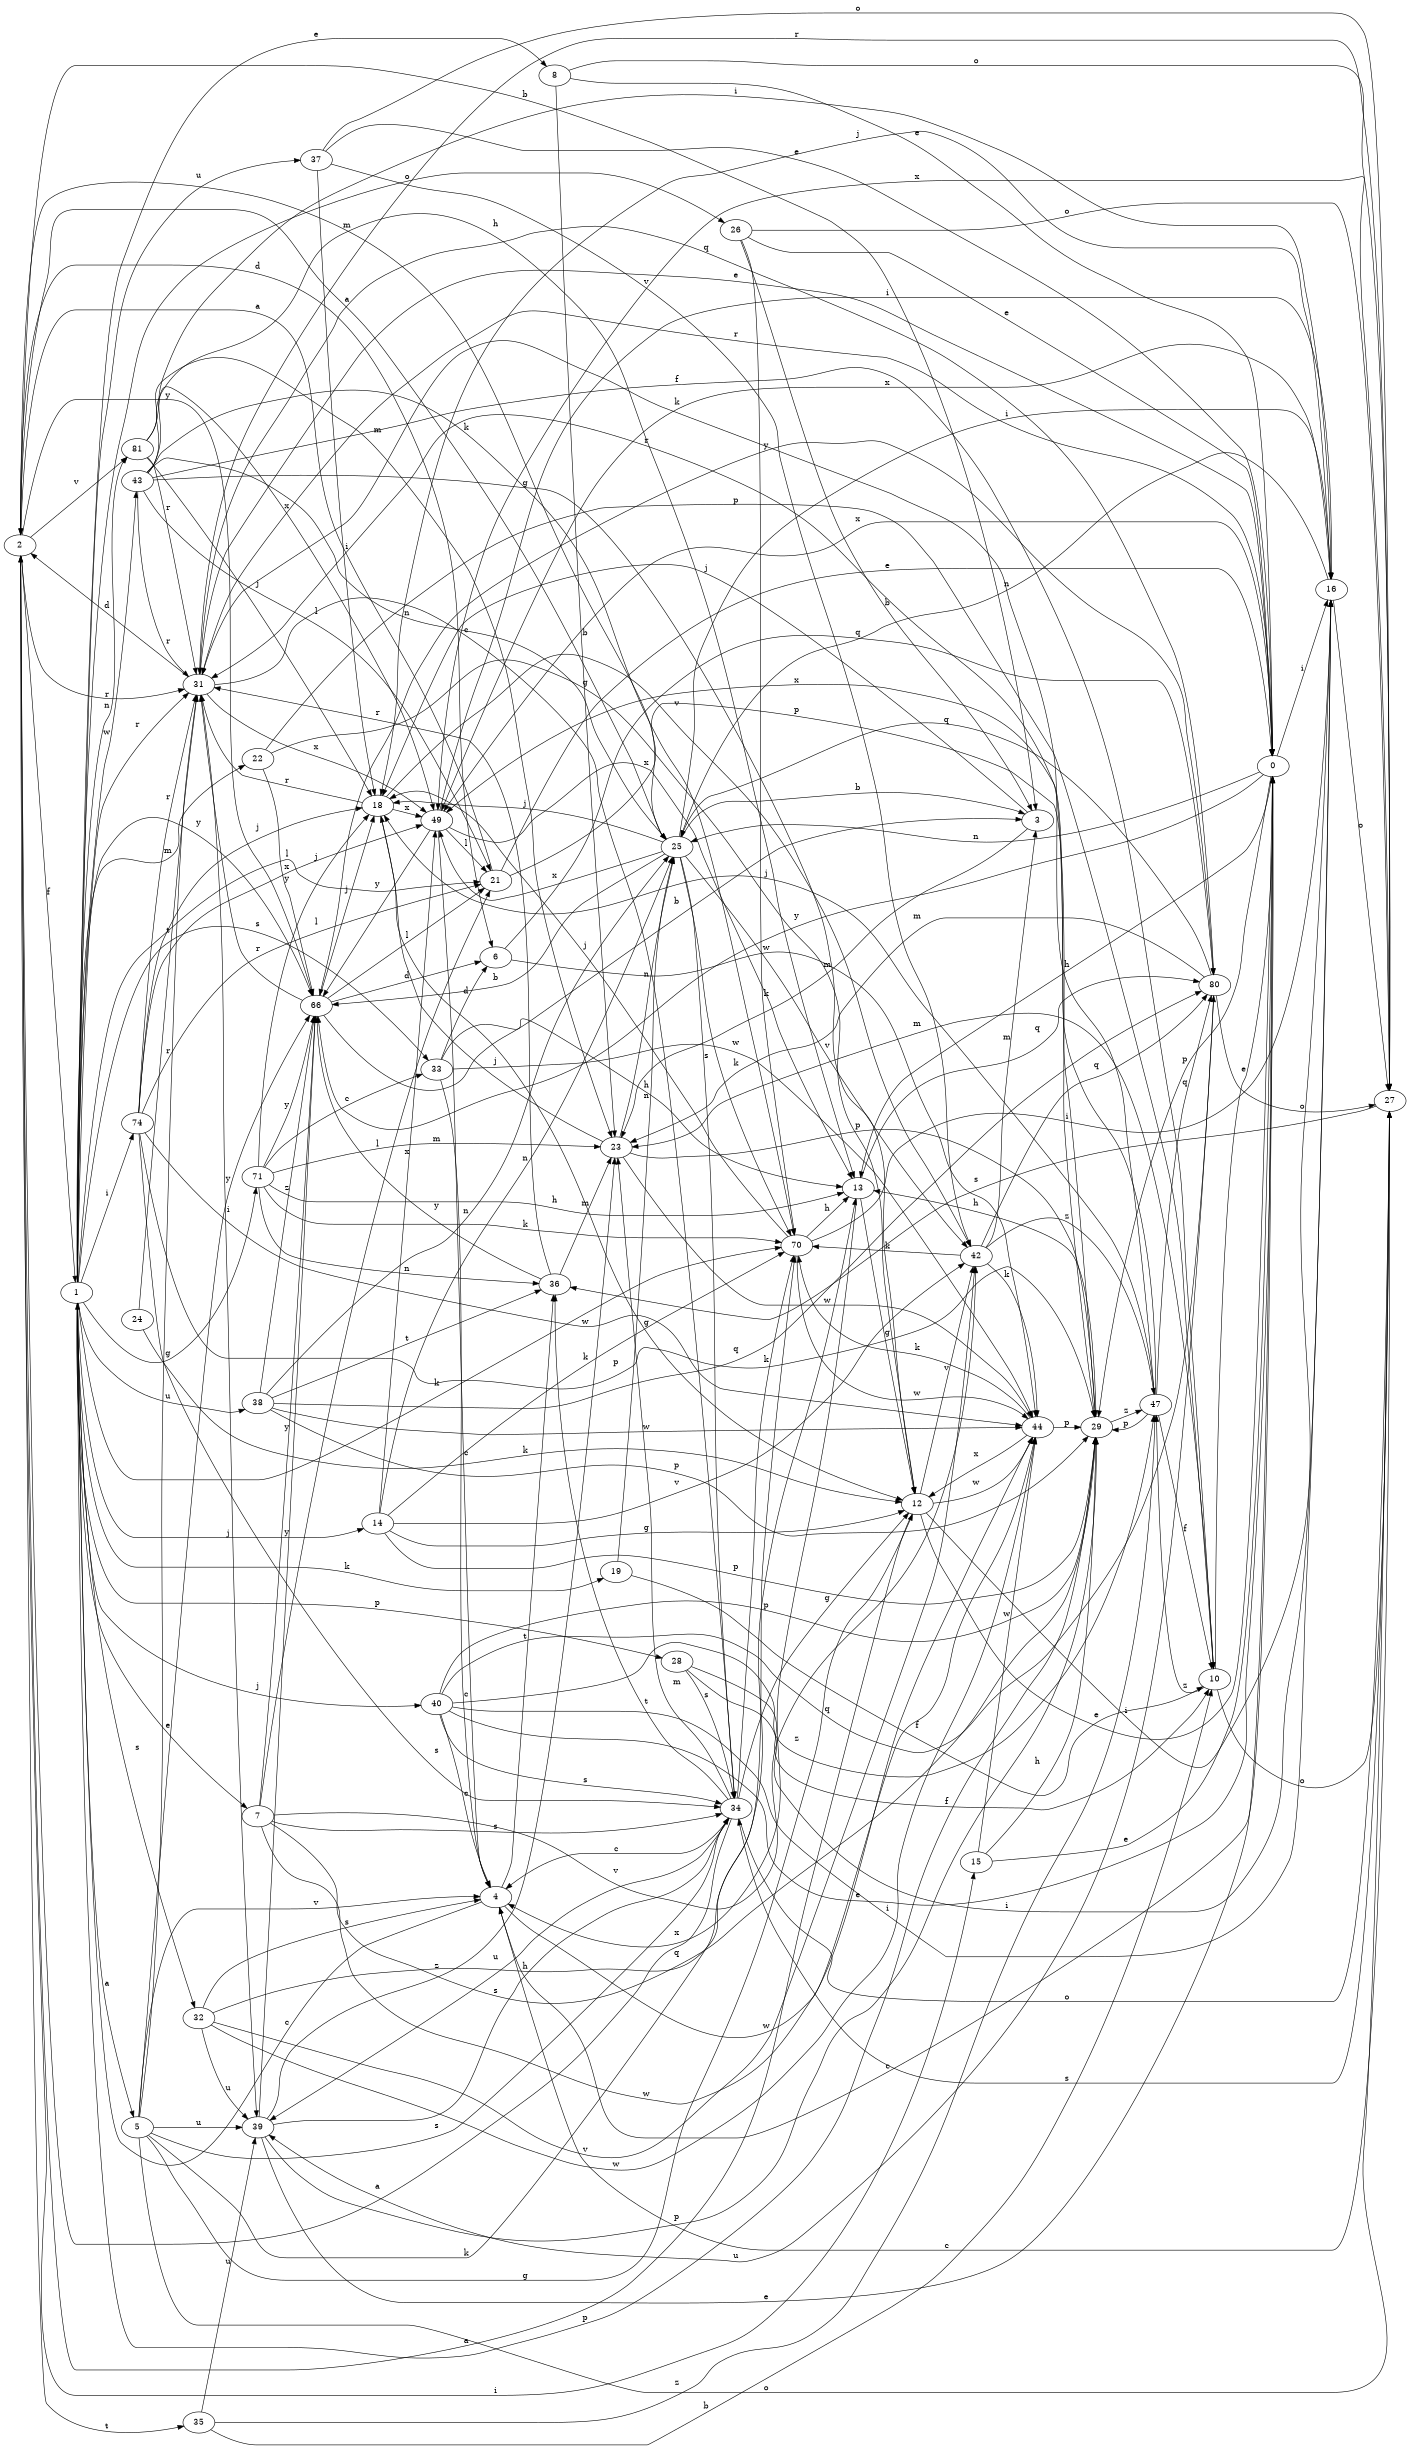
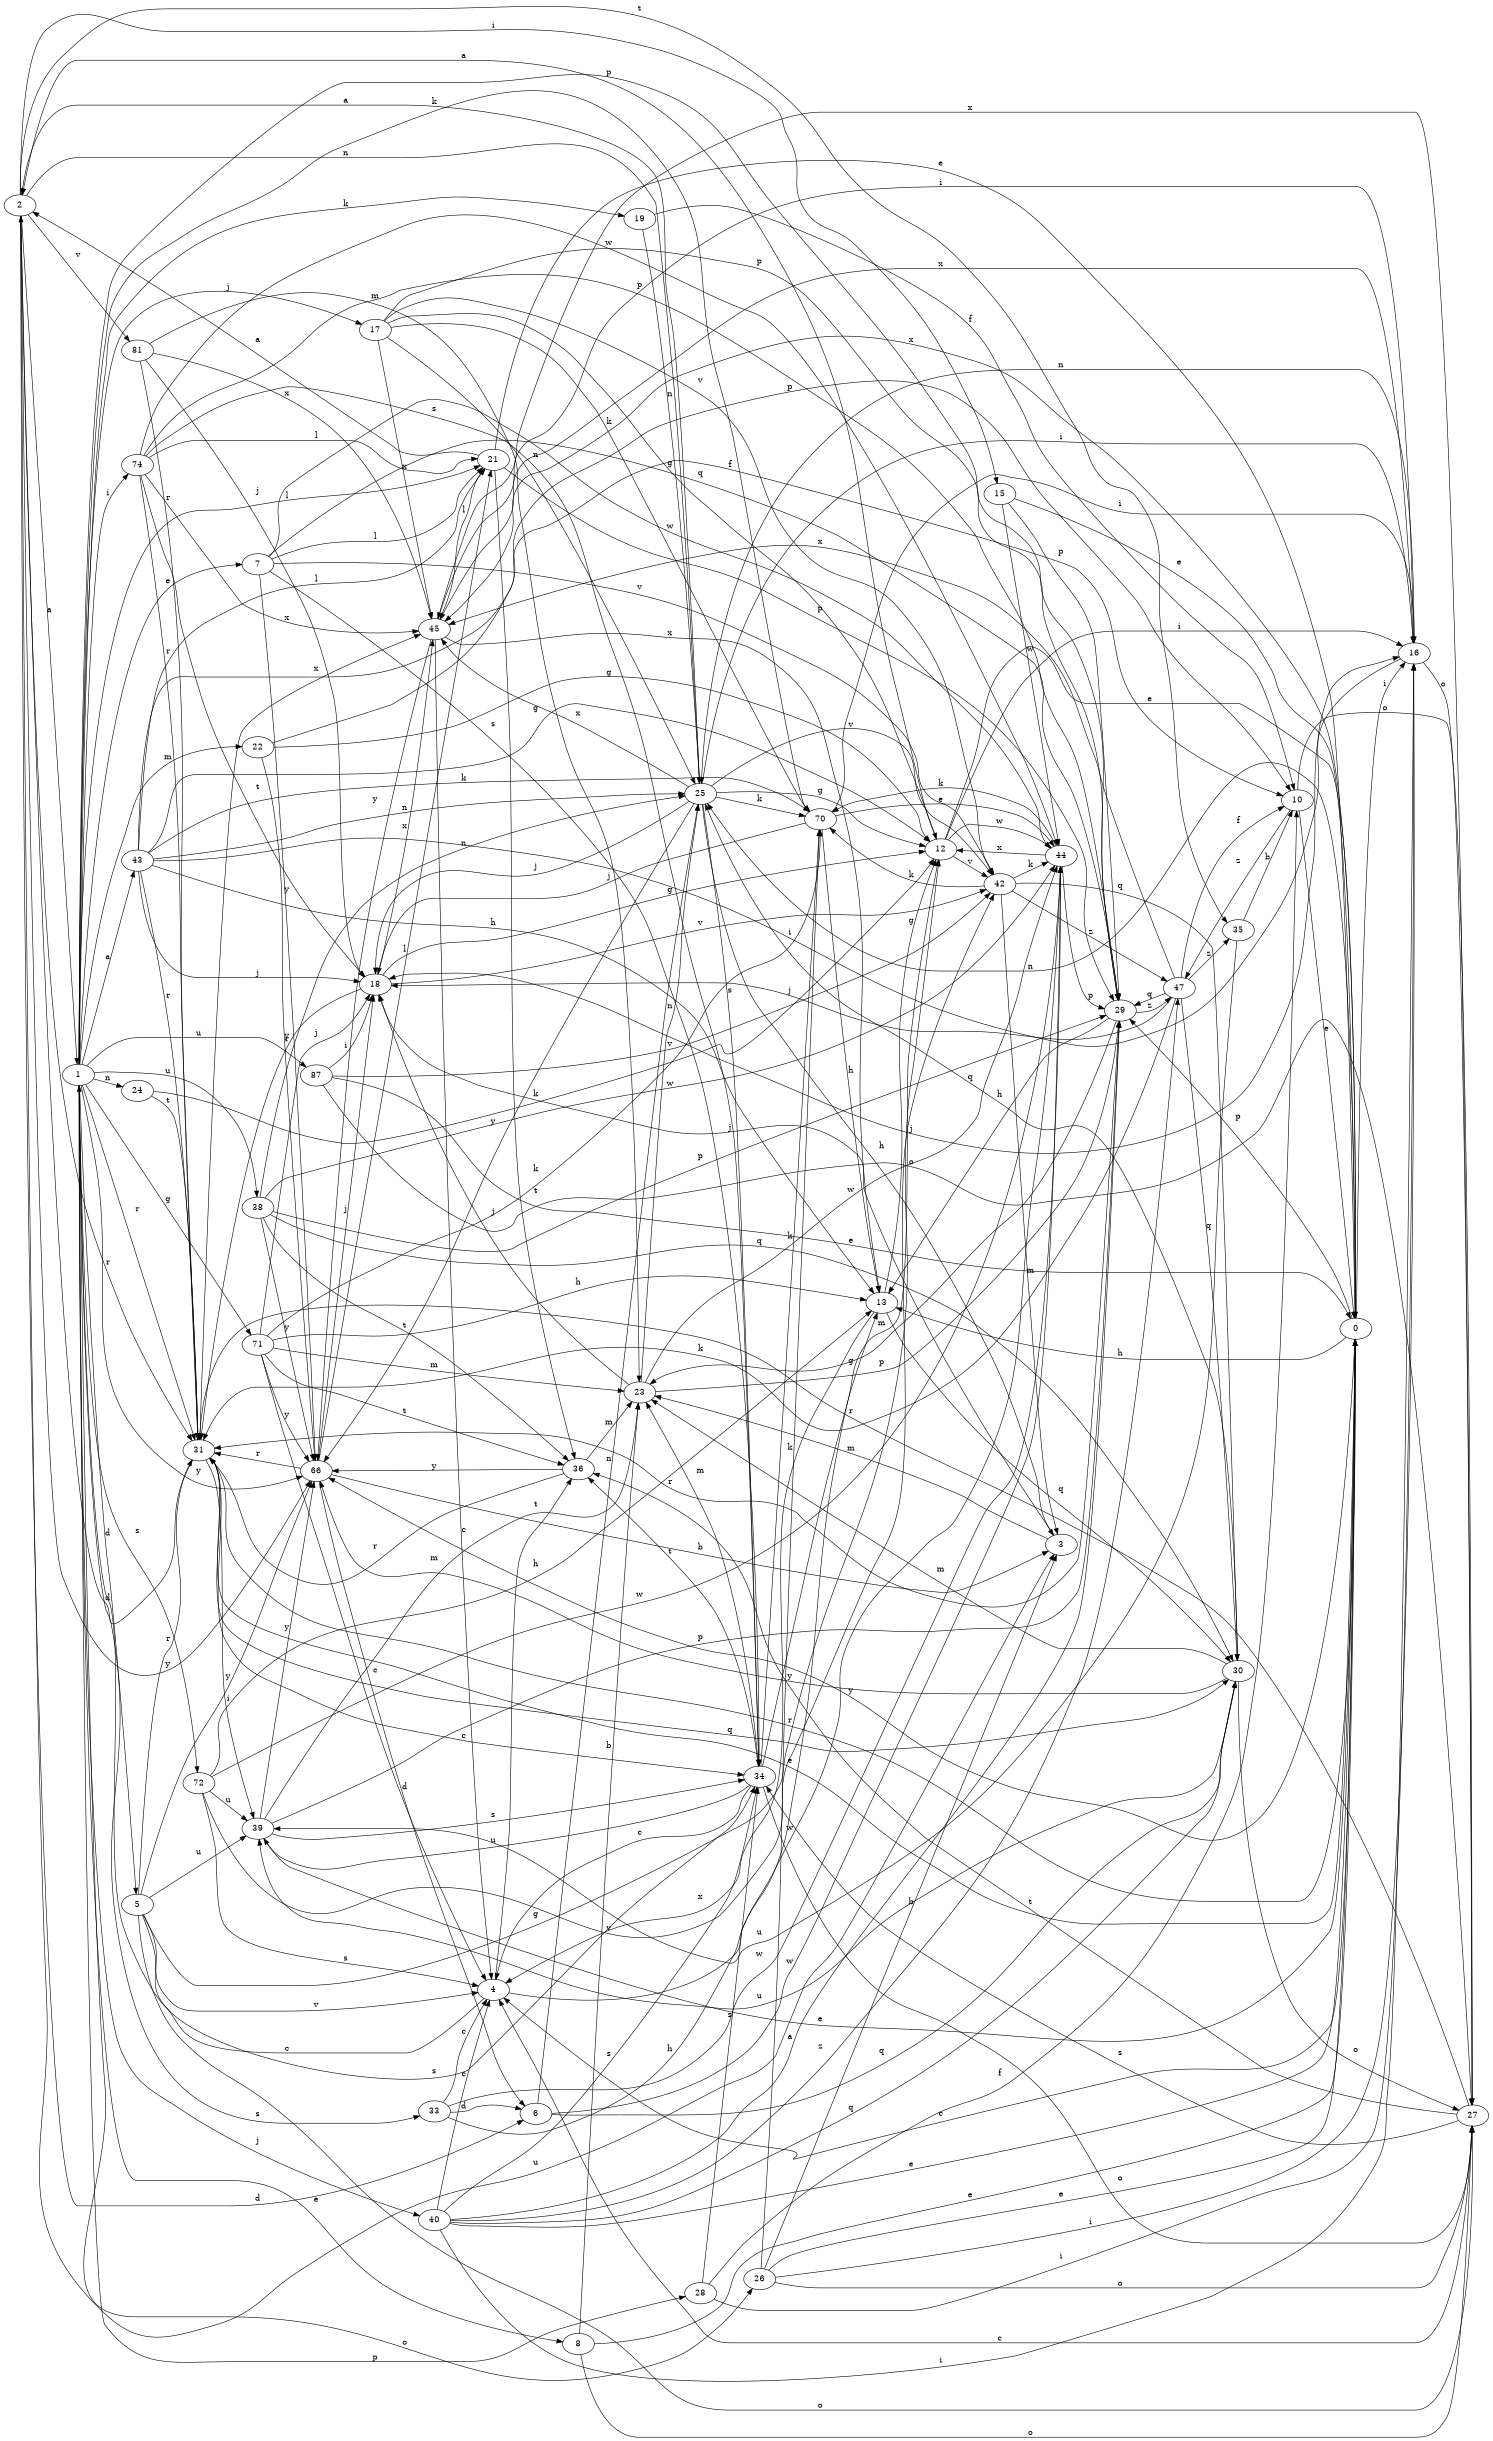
  strict digraph {
    rankdir=LR
    2
    1
    25
    31
    3
    n6 [label=66]
    6
    15
    35
    n10 [label=81]
    21
    28
    43
    26
    5
    n16 [label=71]
-   32
+   32 [label=72]
    33
    40
    7
    8
-   37
+   37 [label=87]
    19
-   17 [label=14]
+   17
    22
    24
    n27 [label=70]
    29
    n29 [label=74]
    38
    12
    42
    16
    34
-   45 [label=49]
+   45
    18
    n37 [label=0]
-   30 [label=80]
+   30
    39
    23
    44
    10
    47
    36
    13
    27
    4
-   2 -> 1 [label=f]
-   2 -> 25 [label=m]
+   2 -> 1 [label=a]
+   2 -> 25 [label=n]
    2 -> 31 [label=r]
-   2 -> 3 [label=b]
+   2 -> 3 [label=u]
    2 -> n6 [label=y]
    2 -> 6 [label=d]
    2 -> 15 [label=i]
    2 -> 35 [label=t]
    2 -> n10 [label=v]
    1 -> 31 [label=r]
    1 -> n6 [label=y]
    1 -> 21 [label=l]
    1 -> 28 [label=p]
-   1 -> 43 [label=w]
+   1 -> 43 [label=a]
    1 -> 26 [label=o]
-   1 -> 5 [label=a]
+   1 -> 5 [label=d]
    1 -> n16 [label=g]
    1 -> 32 [label=s]
    1 -> 33 [label=s]
    1 -> 40 [label=j]
    1 -> 7 [label=e]
    1 -> 8 [label=e]
    1 -> 37 [label=u]
    1 -> 19 [label=k]
    1 -> 17 [label=j]
    1 -> 22 [label=m]
-   1 -> n10 [label=n]
+   1 -> 24 [label=n]
    1 -> n27 [label=k]
    1 -> 29 [label=p]
    1 -> n29 [label=i]
    1 -> 38 [label=u]
    25 -> 2 [label=a]
-   25 -> 3 [label=b]
-   25 -> n6 [label=b]
+   25 -> 3 [label=h]
+   25 -> n6 [label=y]
    25 -> n27 [label=k]
+   25 -> 12 [label=g]
    25 -> 42 [label=v]
    25 -> 16 [label=i]
    25 -> 34 [label=s]
    25 -> 45 [label=x]
    25 -> 18 [label=j]
    31 -> 2 [label=d]
    31 -> 34 [label=c]
    31 -> 45 [label=x]
    31 -> n37 [label=e]
    31 -> 30 [label=q]
    31 -> 39 [label=i]
    3 -> 18 [label=j]
    3 -> 23 [label=m]
    n6 -> 31 [label=r]
    n6 -> 3 [label=b]
    n6 -> 6 [label=d]
    n6 -> 21 [label=l]
    n6 -> 18 [label=j]
+   6 -> 25 [label=n]
    6 -> 30 [label=q]
    6 -> 44 [label=w]
-   15 -> 29 [label=h]
+   15 -> 29 [label=p]
    15 -> n37 [label=e]
    15 -> 44 [label=w]
    35 -> 39 [label=u]
    35 -> 10 [label=b]
-   35 -> 47 [label=z]
+   47 -> 35 [label=z]
    n10 -> 31 [label=r]
    n10 -> 45 [label=x]
    n10 -> 18 [label=j]
    n10 -> 23 [label=m]
    21 -> 2 [label=a]
    21 -> 29 [label=p]
    21 -> n37 [label=e]
+   21 -> 36 [label=t]
    28 -> 16 [label=i]
    28 -> 34 [label=s]
    28 -> 10 [label=f]
    43 -> 25 [label=n]
    43 -> 31 [label=r]
    43 -> 21 [label=l]
    43 -> n27 [label=k]
    43 -> 12 [label=g]
    43 -> 16 [label=i]
+   43 -> 18 [label=j]
    43 -> 10 [label=f]
    43 -> 13 [label=h]
    26 -> 3 [label=b]
    26 -> n27 [label=k]
+   26 -> 16 [label=i]
    26 -> n37 [label=e]
    26 -> 27 [label=o]
    5 -> 31 [label=r]
    5 -> n6 [label=y]
-   5 -> n27 [label=k]
    5 -> 12 [label=g]
    5 -> 34 [label=s]
    5 -> 39 [label=u]
    5 -> 27 [label=o]
    5 -> 4 [label=v]
    n16 -> n6 [label=y]
    n16 -> n27 [label=k]
    n16 -> 18 [label=j]
    n16 -> 23 [label=m]
-   n16 -> 36 [label=n]
+   n16 -> 36 [label=t]
    n16 -> 13 [label=h]
-   n16 -> 33 [label=c]
+   n16 -> 4 [label=c]
    32 -> 42 [label=v]
    32 -> 39 [label=u]
    32 -> 44 [label=w]
    32 -> 13 [label=h]
    32 -> 4 [label=s]
    33 -> 6 [label=d]
    33 -> 44 [label=w]
    33 -> 13 [label=h]
    33 -> 4 [label=c]
-   40 -> 29 [label=p]
+   40 -> 29 [label=a]
    40 -> 16 [label=i]
    40 -> 34 [label=s]
    40 -> n37 [label=e]
    40 -> 30 [label=q]
    40 -> 47 [label=z]
    40 -> 4 [label=c]
    7 -> n6 [label=y]
    7 -> 21 [label=l]
    7 -> 29 [label=q]
    7 -> 42 [label=v]
    7 -> 34 [label=s]
    7 -> 44 [label=w]
    8 -> n37 [label=e]
    8 -> 23 [label=b]
    8 -> 27 [label=o]
    37 -> 42 [label=v]
    37 -> 18 [label=i]
    37 -> n37 [label=e]
    37 -> 27 [label=o]
    19 -> 25 [label=n]
    19 -> 10 [label=f]
    17 -> 25 [label=n]
    17 -> n27 [label=k]
    17 -> 29 [label=p]
    17 -> 12 [label=g]
    17 -> 42 [label=v]
    17 -> 45 [label=x]
    22 -> n6 [label=y]
    22 -> 12 [label=g]
    22 -> 10 [label=p]
    24 -> 31 [label=t]
    24 -> 12 [label=k]
    n27 -> 16 [label=i]
    n27 -> 18 [label=j]
-   n27 -> 44 [label=w]
+   n27 -> 44 [label=e]
    n27 -> 13 [label=h]
    29 -> 31 [label=r]
-   10 -> 23 [label=m]
+   29 -> 23 [label=m]
    29 -> 47 [label=z]
    29 -> 13 [label=h]
    n29 -> 31 [label=r]
    n29 -> 21 [label=l]
    n29 -> 29 [label=p]
    n29 -> 34 [label=s]
    n29 -> 45 [label=x]
-   n29 -> 18 [label=j]
+   n29 -> 18 [label=t]
    n29 -> 44 [label=w]
    38 -> 25 [label=n]
-   38 -> n6 [label=z]
+   38 -> n6 [label=y]
    38 -> 29 [label=p]
    38 -> 30 [label=q]
    38 -> 44 [label=w]
    38 -> 36 [label=t]
    12 -> 2 [label=a]
    12 -> 42 [label=v]
    12 -> 16 [label=i]
    12 -> n37 [label=e]
    12 -> 44 [label=w]
    42 -> 3 [label=m]
    42 -> n27 [label=k]
    42 -> 30 [label=q]
    42 -> 44 [label=k]
    42 -> 47 [label=z]
    16 -> 25 [label=n]
    16 -> 45 [label=x]
    16 -> 18 [label=j]
    16 -> 27 [label=o]
-   34 -> 2 [label=a]
    34 -> n27 [label=k]
    34 -> 12 [label=g]
    34 -> 39 [label=u]
    34 -> 23 [label=m]
    34 -> 36 [label=t]
    34 -> 27 [label=o]
    34 -> 4 [label=c]
    45 -> n6 [label=y]
    45 -> 21 [label=l]
    45 -> 16 [label=i]
    45 -> 13 [label=x]
    45 -> 4 [label=c]
    18 -> 31 [label=r]
    18 -> 12 [label=g]
    18 -> 42 [label=v]
    18 -> 45 [label=x]
    n37 -> 25 [label=n]
    n37 -> 31 [label=r]
    n37 -> n6 [label=y]
    n37 -> 29 [label=p]
    n37 -> 16 [label=i]
    n37 -> 45 [label=x]
    n37 -> 13 [label=h]
    n37 -> 4 [label=c]
    30 -> 25 [label=q]
    30 -> n6 [label=y]
    30 -> 39 [label=u]
    30 -> 23 [label=m]
    30 -> 27 [label=o]
    39 -> n6 [label=y]
    39 -> 29 [label=p]
    39 -> 34 [label=s]
    39 -> n37 [label=e]
-   39 -> 23 [label=z]
+   39 -> 23 [label=m]
    23 -> 25 [label=n]
    23 -> 29 [label=p]
    23 -> 18 [label=j]
    23 -> 44 [label=w]
    44 -> n27 [label=k]
    44 -> 29 [label=p]
    44 -> 12 [label=x]
    10 -> n37 [label=e]
    10 -> 47 [label=z]
    10 -> 27 [label=o]
    47 -> 31 [label=k]
-   47 -> 29 [label=p]
+   47 -> 29 [label=q]
    47 -> 45 [label=x]
    47 -> 18 [label=j]
    47 -> 30 [label=q]
    47 -> 10 [label=f]
    36 -> 31 [label=r]
    36 -> n6 [label=y]
    36 -> 23 [label=m]
    13 -> 12 [label=g]
    13 -> 30 [label=q]
    13 -> 4 [label=x]
    27 -> 31 [label=r]
    27 -> 34 [label=s]
    27 -> 45 [label=x]
-   27 -> 36 [label=s]
+   27 -> 36 [label=t]
    27 -> 4 [label=c]
    4 -> 1 [label=c]
    4 -> 44 [label=w]
    4 -> 36 [label=t]
  }
